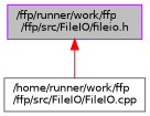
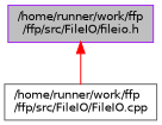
  digraph {
    node [fontname=Helvetica fontsize=10 shape=record style=filled]
-   n1 [color=purple fillcolor=grey75 fontcolor=black height=0.2 label="/ffp/runner/work/ffp\l/ffp/src/FileIO/fileio.h" width=0.4]
+   n1 [color=purple fillcolor=grey75 fontcolor=black height=0.2 label="/home/runner/work/ffp\l/ffp/src/FileIO/fileio.h" width=0.4]
    n2 [color=gray40 fillcolor=white height=0.2 label="/home/runner/work/ffp\l/ffp/src/FileIO/FileIO.cpp" width=0.4]
    n1 -> n2 [color=red dir=back fontname=Helvetica fontsize=10 labelfontname=Helvetica labelfontsize=10 style=solid]
  }
